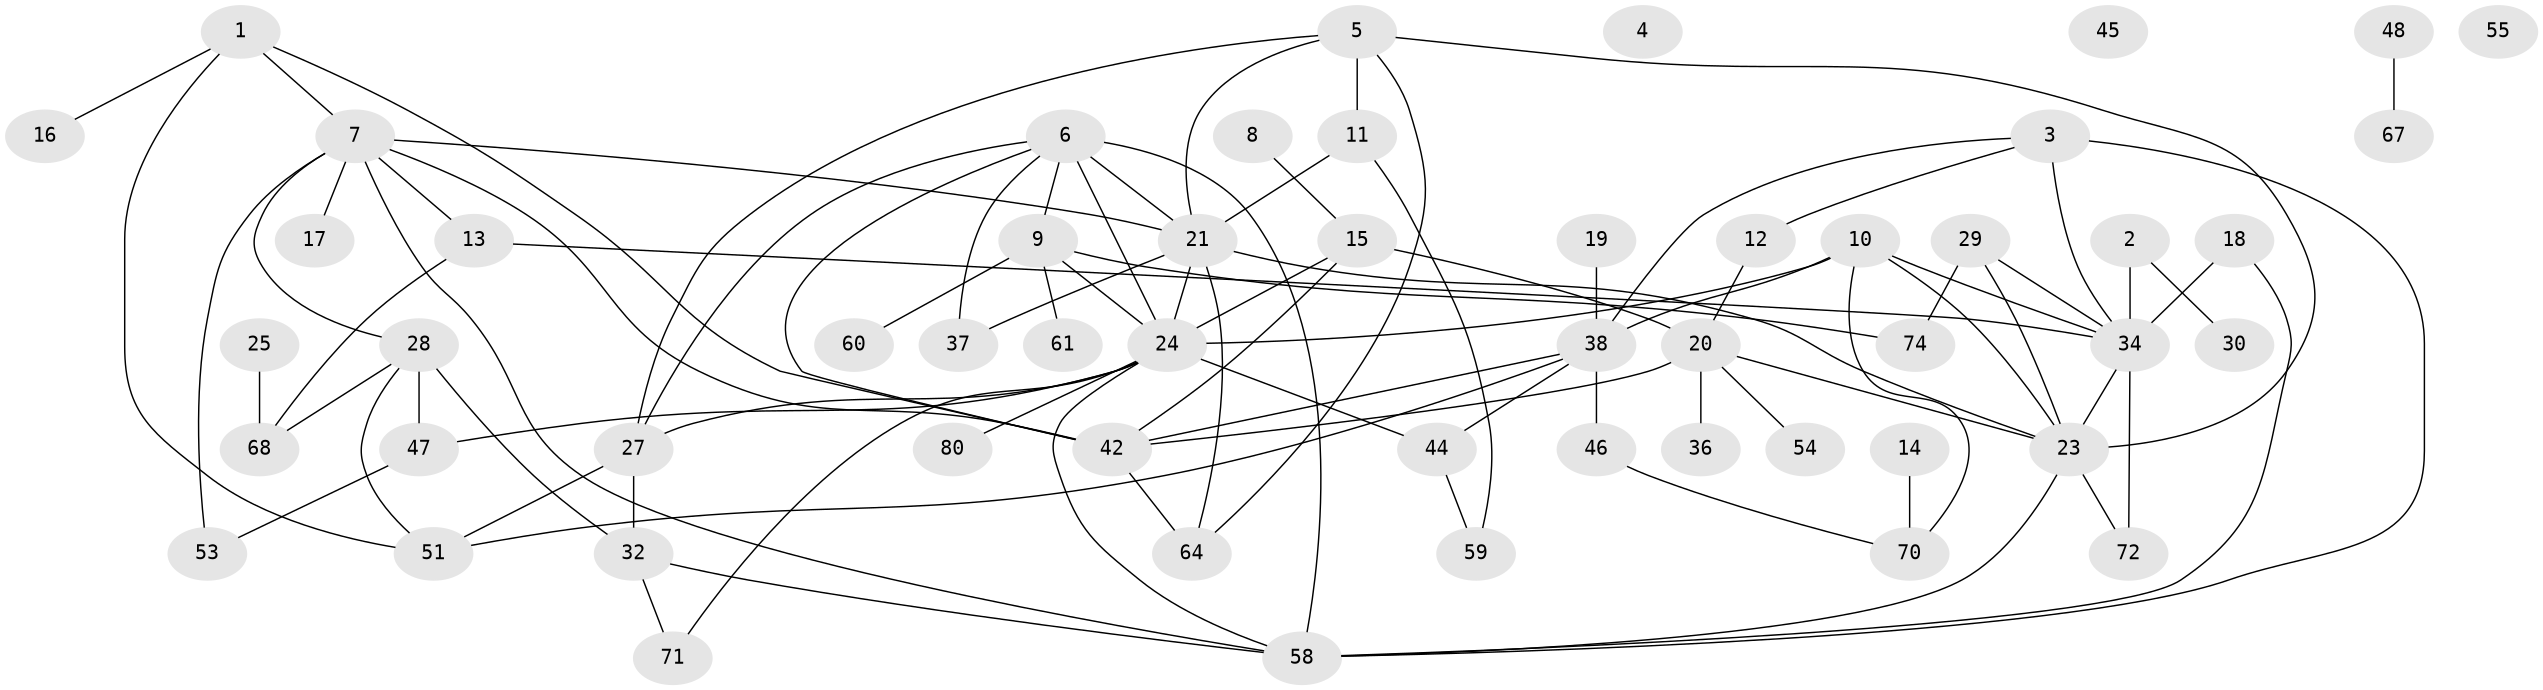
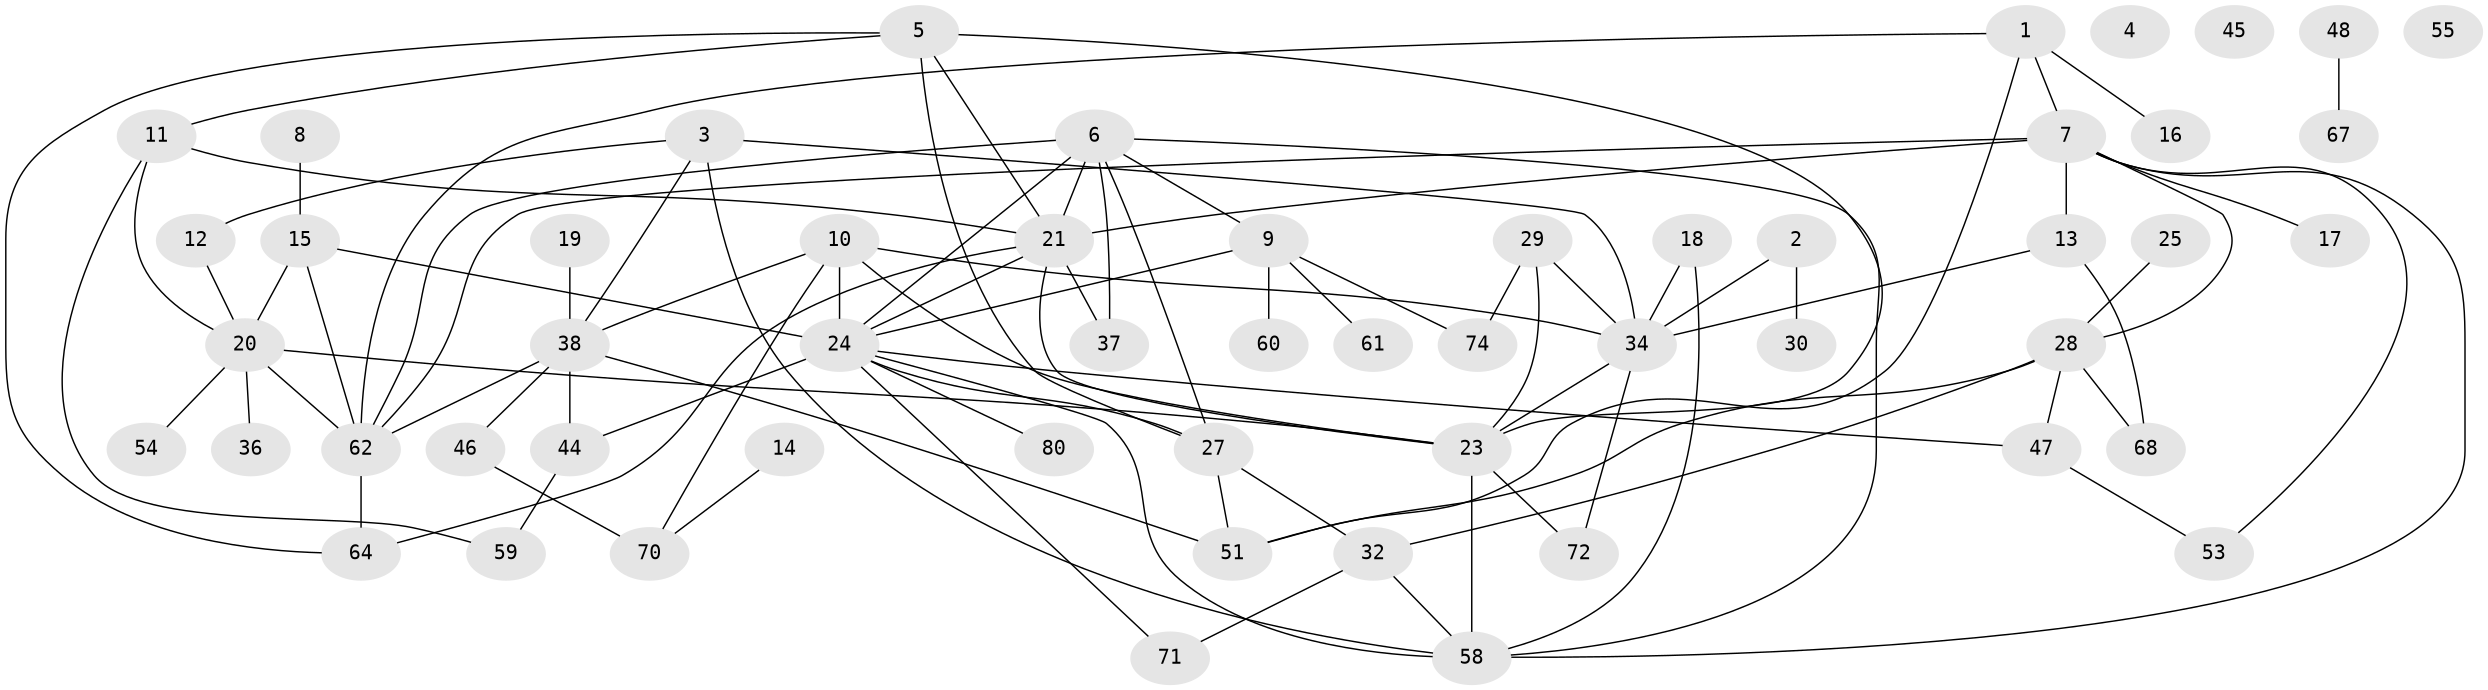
  graph {
    fontname="DejaVu Sans Mono"
    node [color=gray90 fontname="DejaVu Sans Mono" style=filled]
    edge [fontname="DejaVu Sans Mono"]
    1 [super="+76"]
    7 [super="+39"]
    16
-   42 [super="+49"]
+   42 [super="+49" label=62]
    51 [super="+72"]
    58 [super="+79"]
    21 [super="+65"]
    13 [super="+62"]
    17
    28 [super="+63"]
    53
    64
    2 [super="+66"]
    30
    34 [super="+52"]
    n16 [label=23 super="+78"]
    n17 [label=72]
    3 [super="+33"]
    12
    38 [super="+57"]
    20 [super="+23"]
    44
    46
    4
    5 [super="+40"]
    11 [super="+26"]
    27
    59
    24 [super="+41"]
    37
    32
    6 [super="+35"]
    9 [super="+31"]
    60
    61
    74
    47 [super="+69"]
    71
    80
    68
    15 [super="+22"]
    8
    10 [super="+77"]
    70
    36 [super="+73"]
    54
    14
    18
    19
    25
    29
    45
    48 [super="+56"]
    67
    55
    1 -- 7
    1 -- 16
    1 -- 42
    1 -- 51
    7 -- 42
    7 -- 58
    7 -- 21
    7 -- 13
    7 -- 17
    7 -- 28
    7 -- 53
    42 -- 64
    21 -- 64
    21 -- n16
    21 -- 24
    21 -- 37
    13 -- 34
    13 -- 68
    28 -- 51
    28 -- 32
    28 -- 47
    28 -- 68
    2 -- 30
    2 -- 34
    34 -- n16
    34 -- n17
    n16 -- 58
    n16 -- n17
    3 -- 58
    3 -- 34 [weight=2]
    3 -- 12
    3 -- 38
    12 -- 20
    38 -- 42
    38 -- 51
    38 -- 44
    38 -- 46
    20 -- 42
    20 -- n16
    20 -- 36
    20 -- 54
    44 -- 59
    46 -- 70
    5 -- 21
    5 -- 64
    5 -- n16
    5 -- 11
    5 -- 27
    11 -- 21
+   11 -- 20
    11 -- 59
    27 -- 51
    27 -- 32
    24 -- 58
    24 -- 44
    24 -- 27
    24 -- 47
    24 -- 71
    24 -- 80
    32 -- 58
    32 -- 71
    6 -- 42
    6 -- 58
    6 -- 21 [weight=2]
    6 -- 27
    6 -- 24
    6 -- 37
    6 -- 9
    9 -- 24
    9 -- 60
    9 -- 61
    9 -- 74
    47 -- 53
    15 -- 42
    15 -- 20
    15 -- 24
    8 -- 15
    10 -- 34
    10 -- n16
    10 -- 38
    10 -- 24
    10 -- 70
    14 -- 70
    18 -- 58
    18 -- 34
    19 -- 38
-   25 -- 68
+   25 -- 28
    29 -- 34
    29 -- n16
    29 -- 74
    48 -- 67
  }
